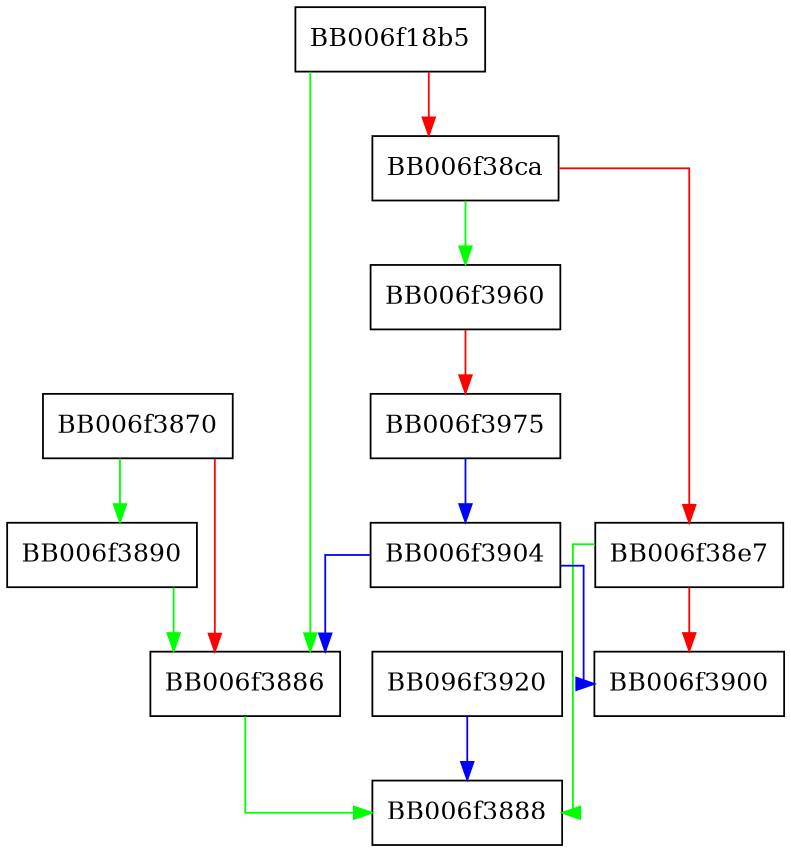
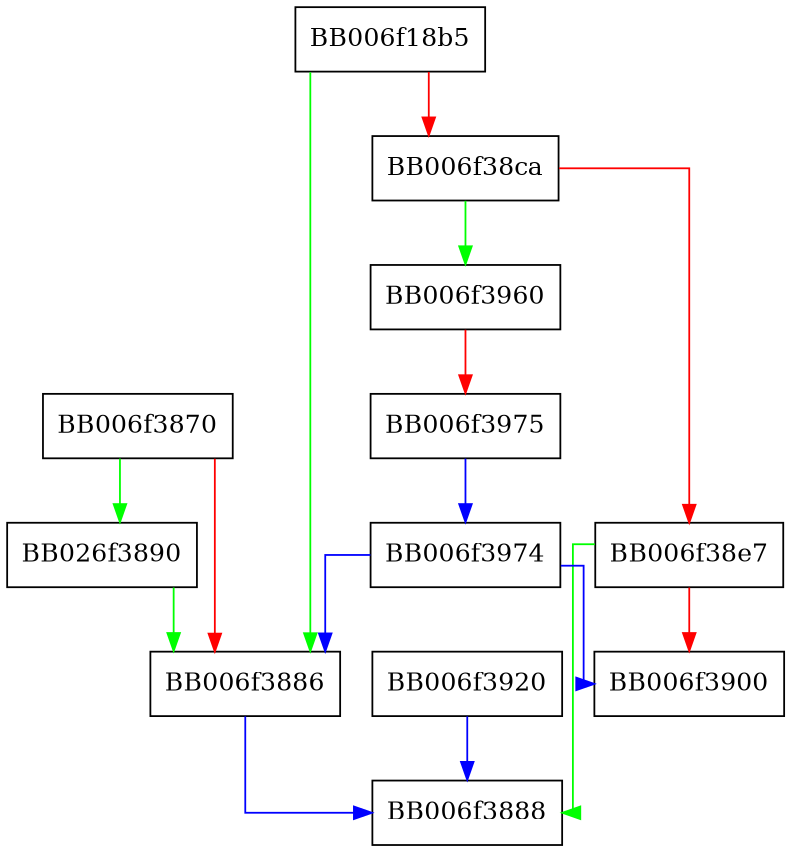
  digraph {
    splines=ortho
    node [shape=box]
    edge [color=green]
    BB006f3870
-   BB006f3890
+   BB006f3890 [label=BB026f3890]
    BB006f3886
    BB006f3888
-   BB006f3920 [label=BB096f3920]
+   BB006f3920
    n6 [label=BB006f18b5]
    BB006f38ca
    BB006f3960
    BB006f38e7
    BB006f3975
    BB006f3900
-   BB006f3904
+   BB006f3904 [label=BB006f3974]
    BB006f3870 -> BB006f3890
    BB006f3870 -> BB006f3886 [color=red]
    BB006f3890 -> BB006f3886
-   BB006f3886 -> BB006f3888
+   BB006f3886 -> BB006f3888 [color=blue]
    BB006f3920 -> BB006f3888 [color=blue]
    n6 -> BB006f3886
    n6 -> BB006f38ca [color=red]
    BB006f38ca -> BB006f3960
    BB006f38ca -> BB006f38e7 [color=red]
    BB006f3960 -> BB006f3975 [color=red]
    BB006f38e7 -> BB006f3888
    BB006f38e7 -> BB006f3900 [color=red]
    BB006f3975 -> BB006f3904 [color=blue]
    BB006f3904 -> BB006f3886 [color=blue]
    BB006f3904 -> BB006f3900 [color=blue]
  }
